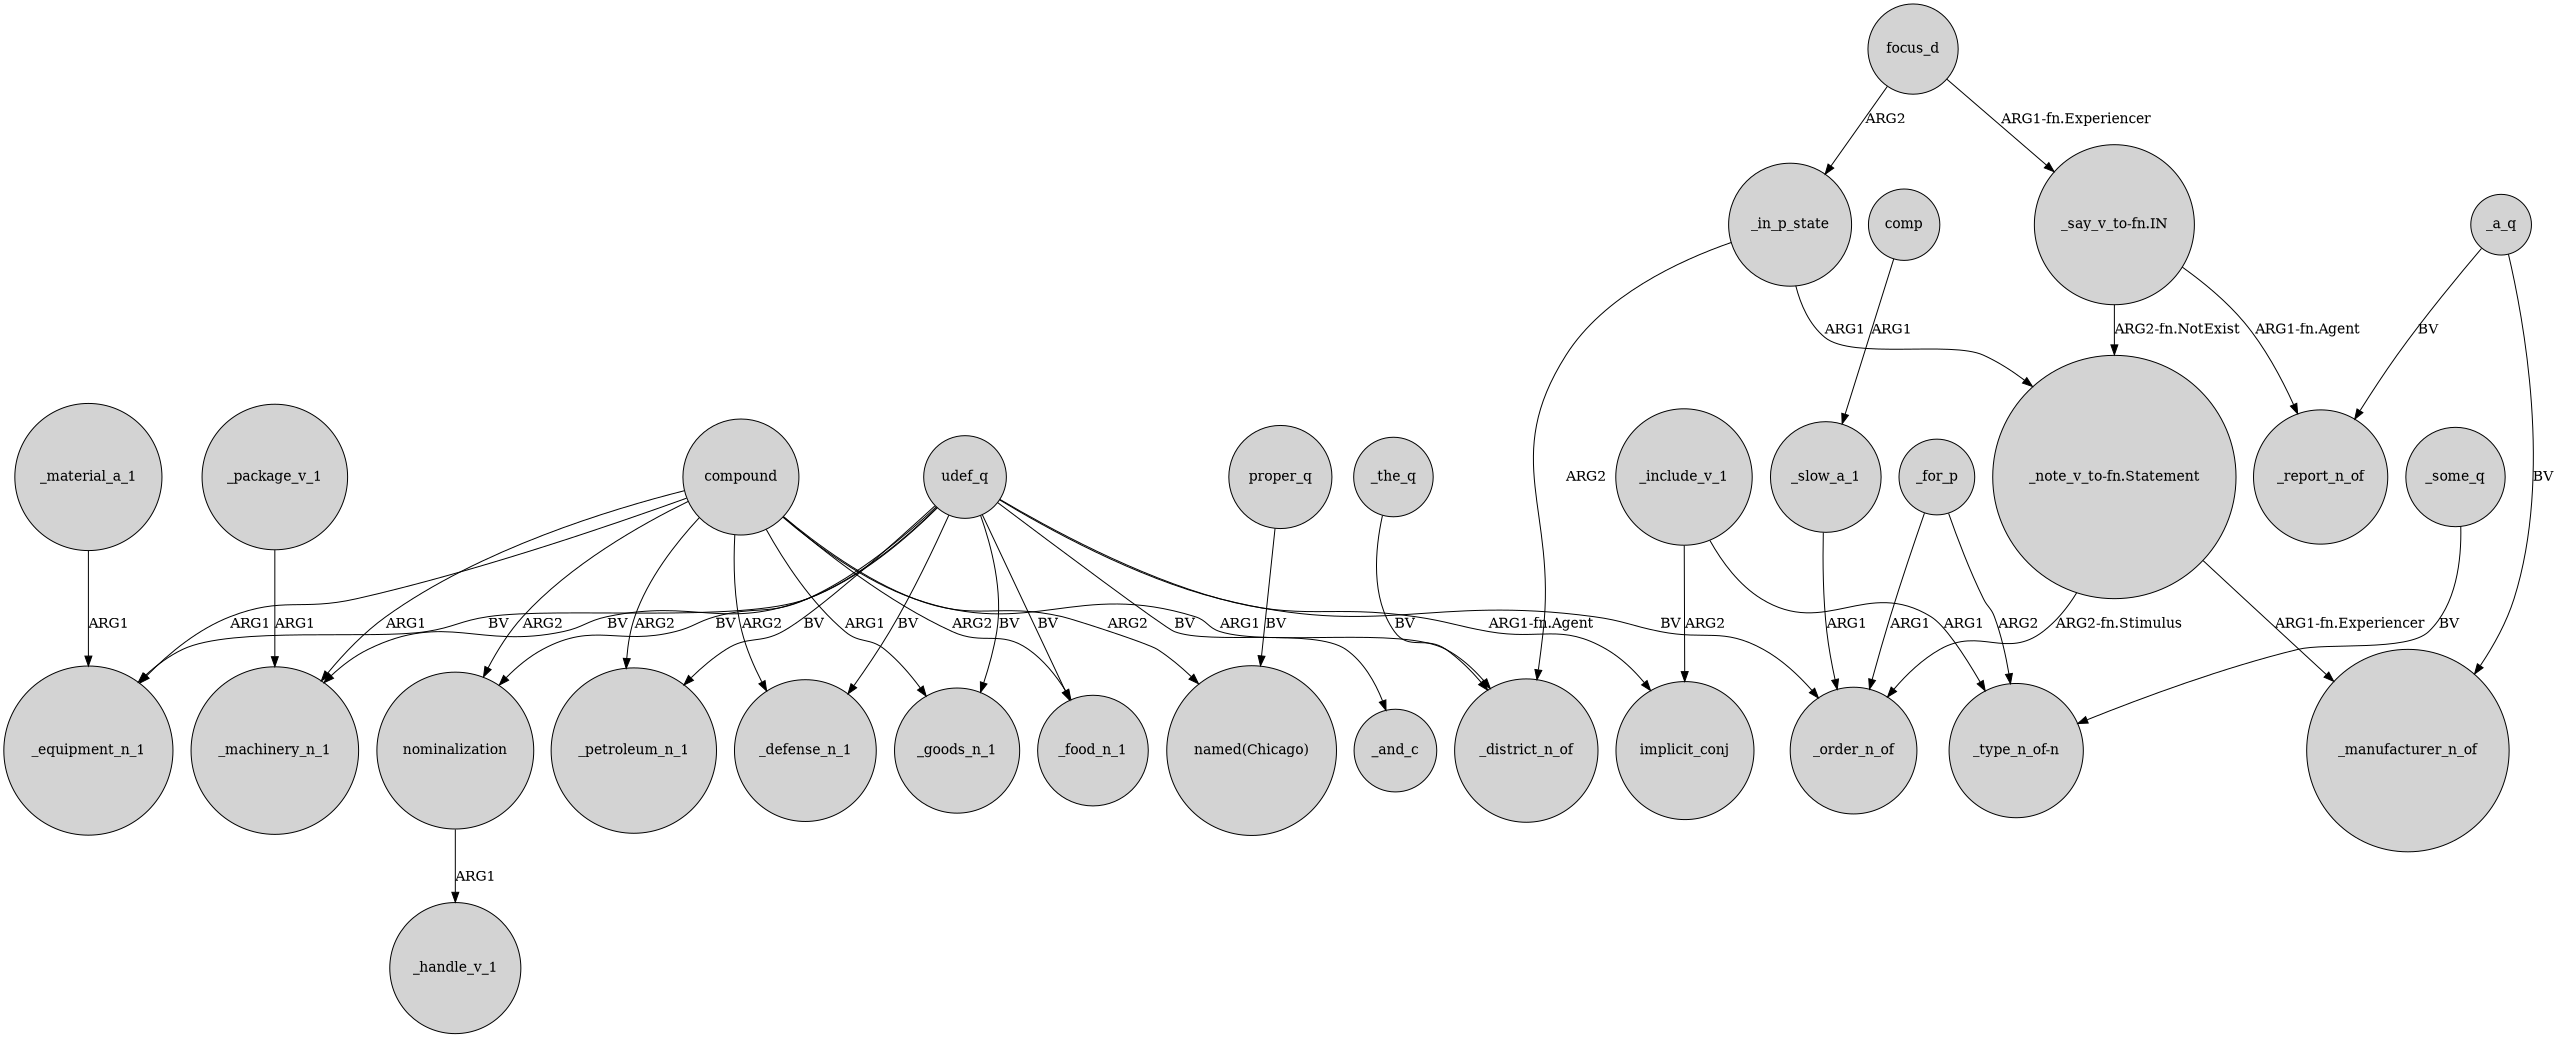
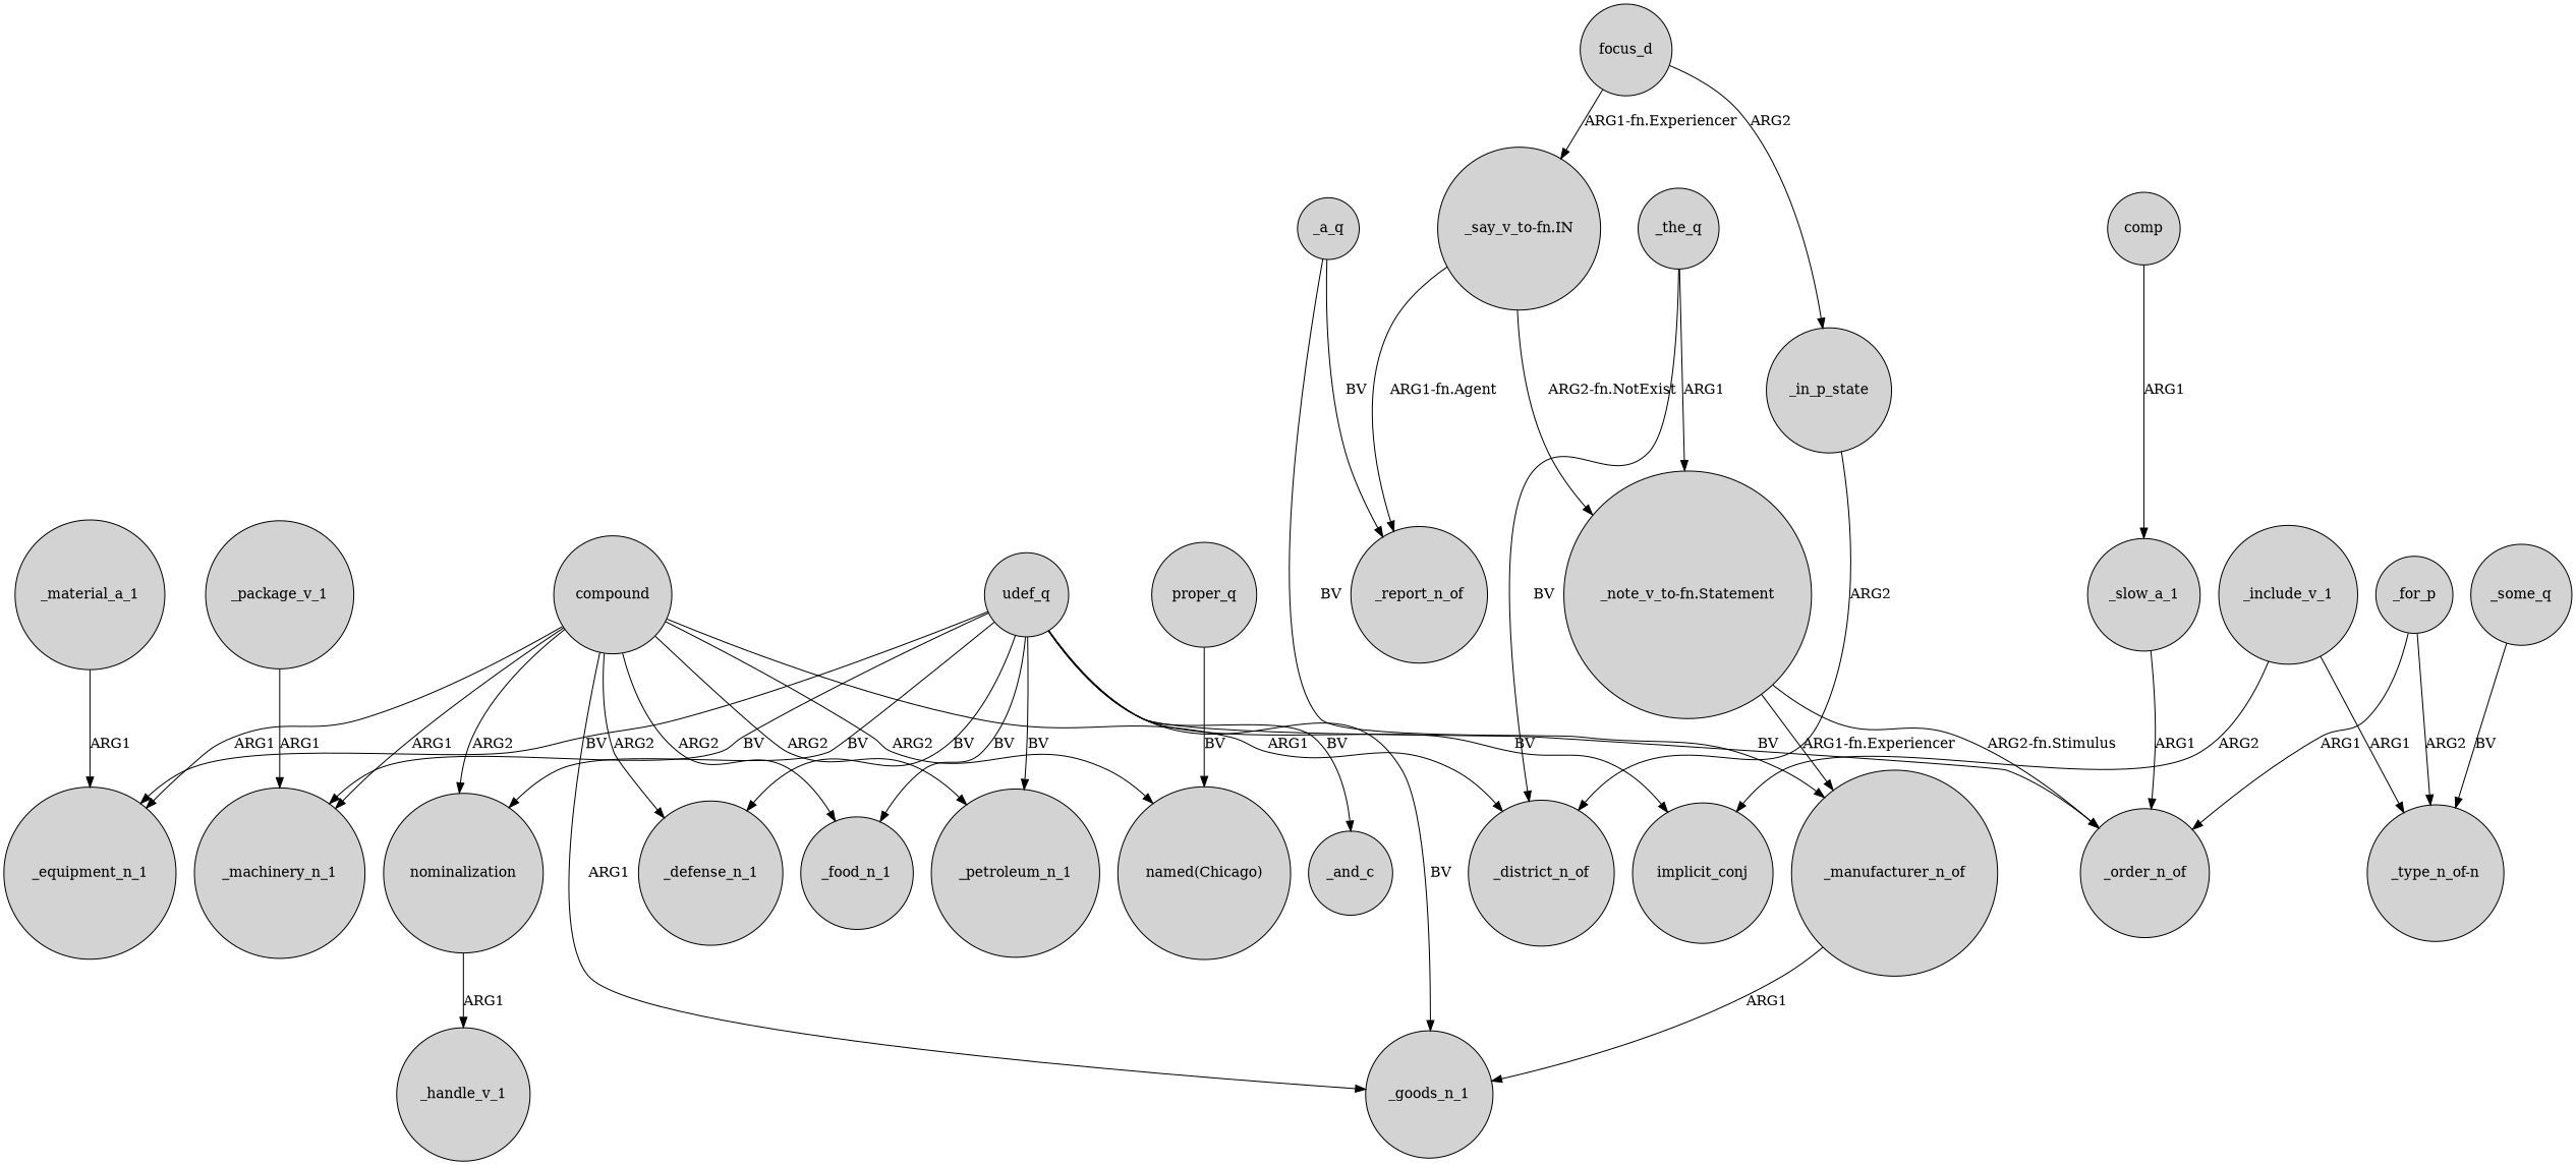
  digraph {
    node [shape=circle style=filled]
    compound
    _petroleum_n_1
    _equipment_n_1
    _machinery_n_1
    _food_n_1
    _goods_n_1
    nominalization
    _defense_n_1
    _district_n_of
    "named(Chicago)"
    _handle_v_1
    _slow_a_1
    _order_n_of
    udef_q
    implicit_conj
    _and_c
    _material_a_1
    "_say_v_to-fn.IN"
    _report_n_of
    "_note_v_to-fn.Statement"
    _manufacturer_n_of
    _for_p
    "_type_n_of-n"
    focus_d
    _in_p_state
    _the_q
    _include_v_1
    _some_q
    comp
    _package_v_1
    _a_q
    proper_q
    compound -> _petroleum_n_1 [label=ARG2]
    compound -> _equipment_n_1 [label=ARG1]
    compound -> _machinery_n_1 [label=ARG1]
    compound -> _food_n_1 [label=ARG2]
    compound -> _goods_n_1 [label=ARG1]
    compound -> nominalization [label=ARG2]
    compound -> _defense_n_1 [label=ARG2]
    compound -> _district_n_of [label=ARG1]
    compound -> "named(Chicago)" [label=ARG2]
    nominalization -> _handle_v_1 [label=ARG1]
    _slow_a_1 -> _order_n_of [label=ARG1]
    udef_q -> _petroleum_n_1 [label=BV]
    udef_q -> _equipment_n_1 [label=BV]
    udef_q -> _machinery_n_1 [label=BV]
    udef_q -> _food_n_1 [label=BV]
    udef_q -> _goods_n_1 [label=BV]
    udef_q -> nominalization [label=BV]
    udef_q -> _defense_n_1 [label=BV]
    udef_q -> _order_n_of [label=BV]
-   udef_q -> implicit_conj [label="ARG1-fn.Agent"]
+   udef_q -> implicit_conj [label=BV]
    udef_q -> _and_c [label=BV]
    _material_a_1 -> _equipment_n_1 [label=ARG1]
    "_say_v_to-fn.IN" -> _report_n_of [label="ARG1-fn.Agent"]
    "_say_v_to-fn.IN" -> "_note_v_to-fn.Statement" [label="ARG2-fn.NotExist"]
    "_note_v_to-fn.Statement" -> _order_n_of [label="ARG2-fn.Stimulus"]
    "_note_v_to-fn.Statement" -> _manufacturer_n_of [label="ARG1-fn.Experiencer"]
+   _manufacturer_n_of -> _goods_n_1 [label=ARG1]
    _for_p -> _order_n_of [label=ARG1]
    _for_p -> "_type_n_of-n" [label=ARG2]
    focus_d -> "_say_v_to-fn.IN" [label="ARG1-fn.Experiencer"]
    focus_d -> _in_p_state [label=ARG2]
    _in_p_state -> _district_n_of [label=ARG2]
-   _in_p_state -> "_note_v_to-fn.Statement" [label=ARG1]
+   _the_q -> "_note_v_to-fn.Statement" [label=ARG1]
    _the_q -> _district_n_of [label=BV]
    _include_v_1 -> implicit_conj [label=ARG2]
    _include_v_1 -> "_type_n_of-n" [label=ARG1]
    _some_q -> "_type_n_of-n" [label=BV]
    comp -> _slow_a_1 [label=ARG1]
    _package_v_1 -> _machinery_n_1 [label=ARG1]
    _a_q -> _report_n_of [label=BV]
    _a_q -> _manufacturer_n_of [label=BV]
    proper_q -> "named(Chicago)" [label=BV]
  }
